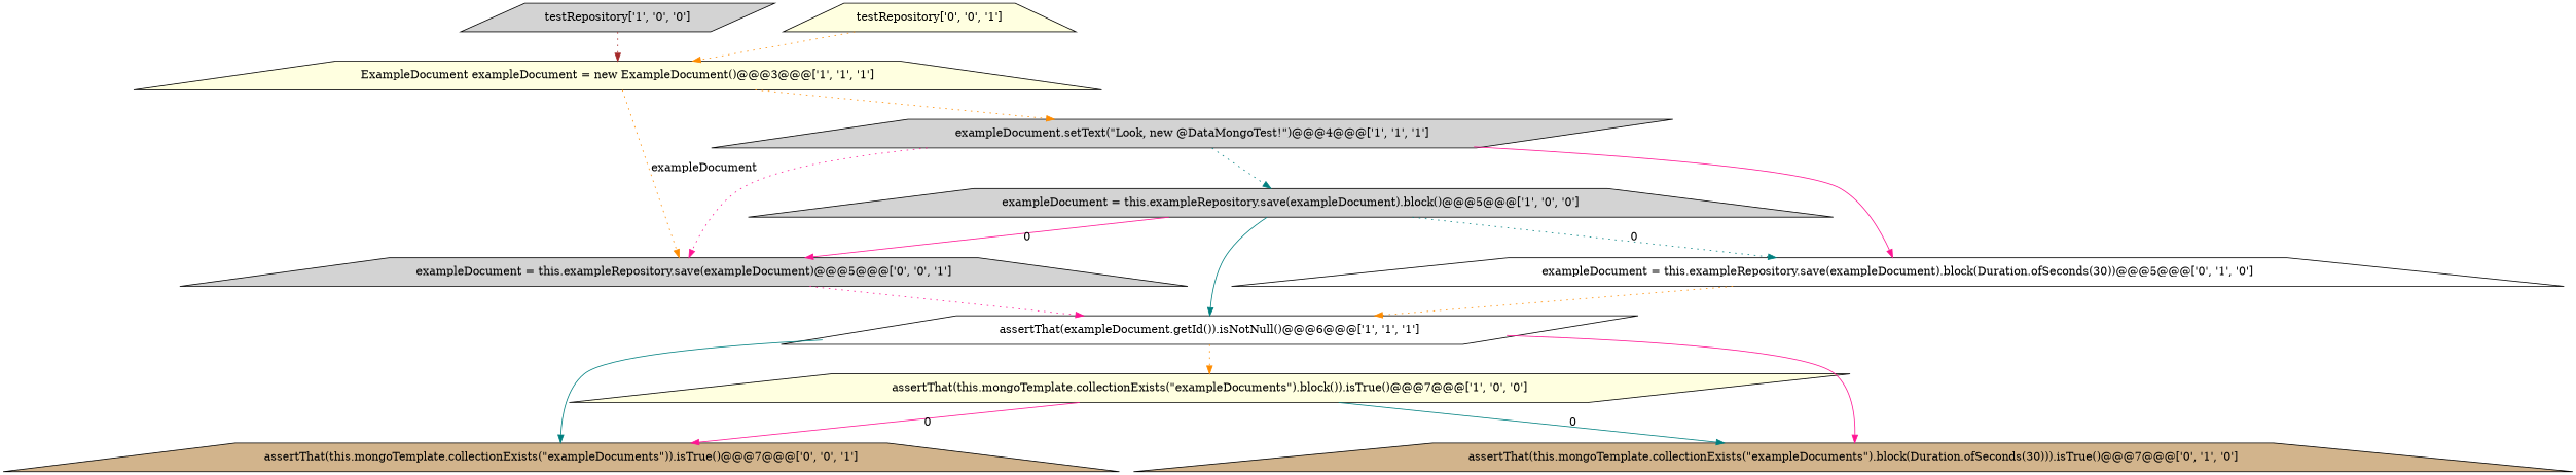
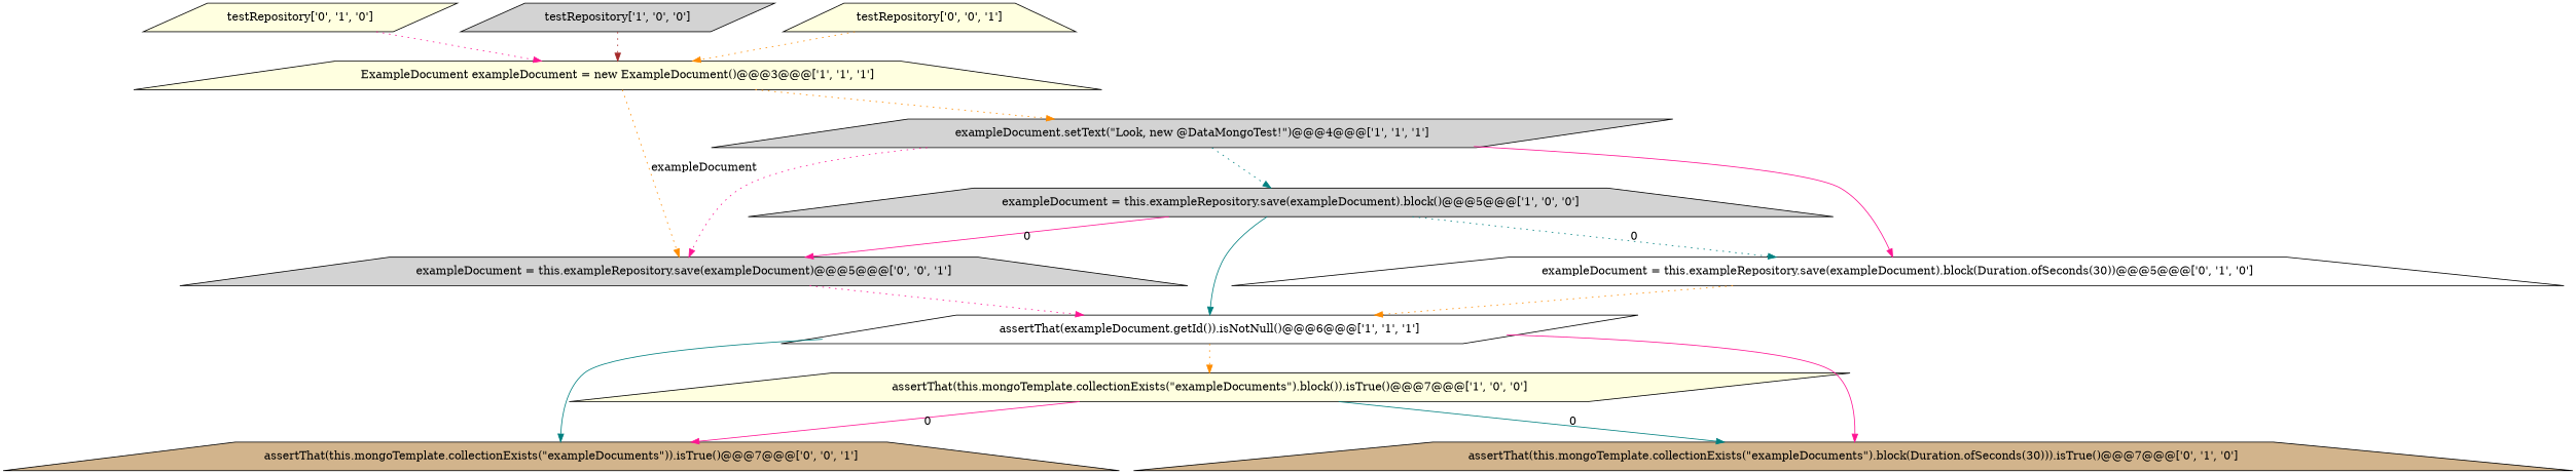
  digraph {
    node [fillcolor=lightyellow shape=trapezium style=filled]
    edge [style=dotted color=deeppink]
    n1 [fillcolor=tan label="assertThat(this.mongoTemplate.collectionExists(\"exampleDocuments\")).isTrue()@@@7@@@['0', '0', '1']"]
    n2 [label="assertThat(this.mongoTemplate.collectionExists(\"exampleDocuments\").block()).isTrue()@@@7@@@['1', '0', '0']" shape=parallelogram]
    n3 [fillcolor=tan label="assertThat(this.mongoTemplate.collectionExists(\"exampleDocuments\").block(Duration.ofSeconds(30))).isTrue()@@@7@@@['0', '1', '0']"]
    n4 [fillcolor=white label="exampleDocument = this.exampleRepository.save(exampleDocument).block(Duration.ofSeconds(30))@@@5@@@['0', '1', '0']"]
    n5 [fillcolor=white label="assertThat(exampleDocument.getId()).isNotNull()@@@6@@@['1', '1', '1']" shape=parallelogram]
+   n6 [label="testRepository['0', '1', '0']" shape=parallelogram]
    n7 [label="ExampleDocument exampleDocument = new ExampleDocument()@@@3@@@['1', '1', '1']"]
    n8 [fillcolor=lightgrey label="exampleDocument = this.exampleRepository.save(exampleDocument)@@@5@@@['0', '0', '1']"]
    n9 [fillcolor=lightgrey label="exampleDocument = this.exampleRepository.save(exampleDocument).block()@@@5@@@['1', '0', '0']"]
    n10 [fillcolor=lightgrey label="testRepository['1', '0', '0']" shape=parallelogram]
    n11 [fillcolor=lightgrey label="exampleDocument.setText(\"Look, new @DataMongoTest!\")@@@4@@@['1', '1', '1']" shape=parallelogram]
    n12 [label="testRepository['0', '0', '1']"]
    n2 -> n1 [label=0 style=solid]
    n2 -> n3 [label=0 style=solid color=teal]
    n4 -> n5 [color=darkorange]
    n5 -> n1 [style=solid color=teal]
    n5 -> n2 [color=darkorange]
    n5 -> n3 [style=solid]
+   n6 -> n7
    n7 -> n8 [label=exampleDocument color=darkorange]
    n7 -> n11 [color=darkorange]
    n8 -> n5
    n9 -> n4 [label=0 color=teal]
    n9 -> n5 [style=solid color=teal]
    n9 -> n8 [label=0 style=solid]
    n10 -> n7 [color=brown]
    n11 -> n4 [style=solid]
    n11 -> n8
    n11 -> n9 [color=teal]
    n12 -> n7 [color=darkorange]
  }
